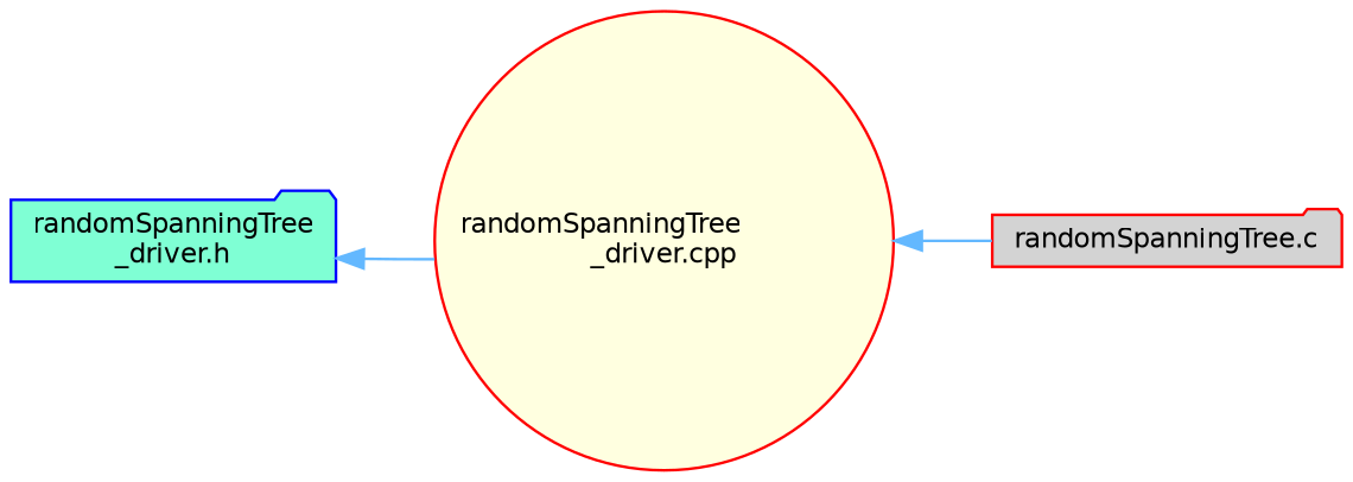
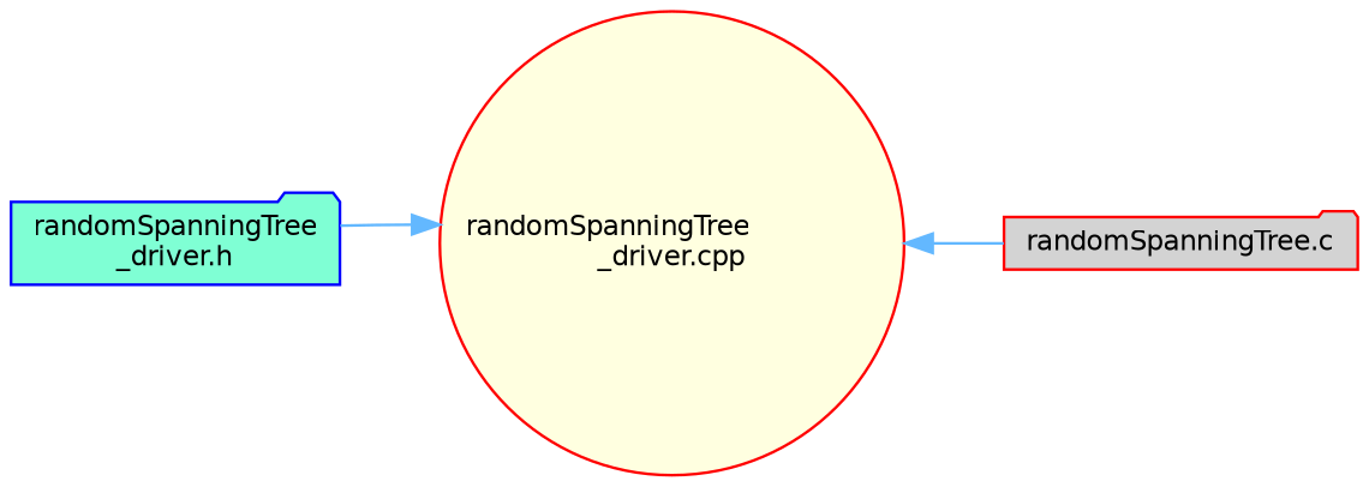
  digraph {
    rankdir=LR
    node [color=red fontname=Helvetica fontsize=10 shape=folder style=filled]
    edge [color=steelblue1 dir=back fontname=Helvetica fontsize=10 labelfontname=Helvetica labelfontsize=10 style=solid]
    n1 [color=blue fillcolor=aquamarine fontcolor=black height=0.2 label="randomSpanningTree\l_driver.h" width=0.4]
    n2 [fillcolor=lightyellow height=0.2 label="randomSpanningTree\l_driver.cpp" shape=circle width=0.4]
    n3 [fillcolor=lightgrey height=0.2 label="randomSpanningTree.c" width=0.4]
-   n1 -> n2
+   n2 -> n1
    n2 -> n3
  }
